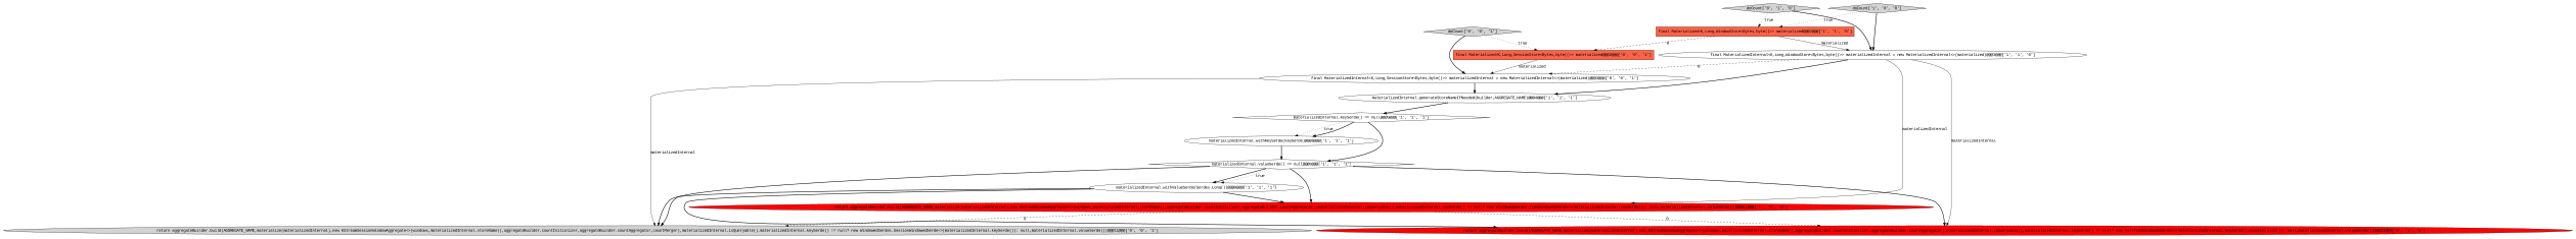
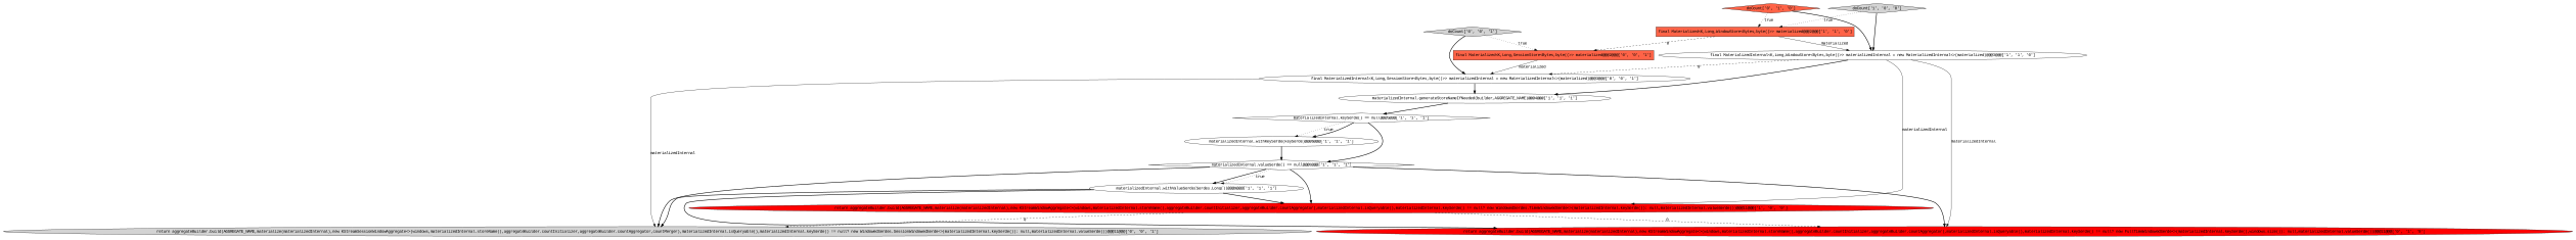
  digraph {
    fontname="Liberation Mono"
    node [fillcolor=white shape=ellipse style=filled fontname="Liberation Mono"]
    edge [style=bold fontname="Liberation Mono"]
    n1 [fillcolor=red label="return aggregateBuilder.build(AGGREGATE_NAME,materialize(materializedInternal),new KStreamWindowAggregate<>(windows,materializedInternal.storeName(),aggregateBuilder.countInitializer,aggregateBuilder.countAggregator),materializedInternal.isQueryable(),materializedInternal.keySerde() != null? new WindowedSerdes.TimeWindowedSerde<>(materializedInternal.keySerde()): null,materializedInternal.valueSerde())@@@11@@@['1', '0', '0']"]
    n2 [fillcolor=red label="return aggregateBuilder.build(AGGREGATE_NAME,materialize(materializedInternal),new KStreamWindowAggregate<>(windows,materializedInternal.storeName(),aggregateBuilder.countInitializer,aggregateBuilder.countAggregator),materializedInternal.isQueryable(),materializedInternal.keySerde() != null? new FullTimeWindowedSerde<>(materializedInternal.keySerde(),windows.size()): null,materializedInternal.valueSerde())@@@11@@@['0', '1', '0']"]
    n3 [fillcolor=lightgray label="return aggregateBuilder.build(AGGREGATE_NAME,materialize(materializedInternal),new KStreamSessionWindowAggregate<>(windows,materializedInternal.storeName(),aggregateBuilder.countInitializer,aggregateBuilder.countAggregator,countMerger),materializedInternal.isQueryable(),materializedInternal.keySerde() != null? new WindowedSerdes.SessionWindowedSerde<>(materializedInternal.keySerde()): null,materializedInternal.valueSerde())@@@11@@@['0', '0', '1']"]
    n4 [label="materializedInternal.valueSerde() == null@@@8@@@['1', '1', '1']" shape=diamond]
    n5 [label="materializedInternal.withValueSerde(Serdes.Long())@@@9@@@['1', '1', '1']"]
    n6 [label="materializedInternal.generateStoreNameIfNeeded(builder,AGGREGATE_NAME)@@@4@@@['1', '1', '1']"]
    n7 [label="materializedInternal.keySerde() == null@@@5@@@['1', '1', '1']" shape=diamond]
    n8 [fillcolor=tomato label="final Materialized<K,Long,WindowStore<Bytes,byte((>> materialized@@@2@@@['1', '1', '0']" shape=box]
    n9 [fillcolor=tomato label="final Materialized<K,Long,SessionStore<Bytes,byte((>> materialized@@@2@@@['0', '0', '1']" shape=box]
    n10 [label="final MaterializedInternal<K,Long,WindowStore<Bytes,byte((>> materializedInternal = new MaterializedInternal<>(materialized)@@@3@@@['1', '1', '0']"]
    n11 [label="final MaterializedInternal<K,Long,SessionStore<Bytes,byte((>> materializedInternal = new MaterializedInternal<>(materialized)@@@3@@@['0', '0', '1']"]
    n12 [label="materializedInternal.withKeySerde(keySerde)@@@6@@@['1', '1', '1']"]
-   n13 [fillcolor=lightgray label="doCount['0', '1', '0']" shape=diamond]
+   n13 [fillcolor=tomato label="doCount['0', '1', '0']" shape=diamond]
    n14 [fillcolor=lightgray label="doCount['0', '0', '1']" shape=diamond]
    n15 [fillcolor=lightgray label="doCount['1', '0', '0']" shape=diamond]
    n1 -> n2 [label=0 style=dashed]
    n1 -> n3 [label=0 style=dashed]
    n4 -> n1
    n4 -> n2
    n4 -> n3
    n4 -> n5
    n4 -> n5 [label=true style=dotted]
    n5 -> n1
    n5 -> n2
    n5 -> n3
    n6 -> n7
    n7 -> n4
    n7 -> n12 [label=true style=dotted]
    n7 -> n12
    n8 -> n9 [label=0 style=dashed]
    n8 -> n10 [label=materialized style=solid]
    n9 -> n11 [label=materialized style=solid]
    n10 -> n1 [label=materializedInternal style=solid]
    n10 -> n2 [label=materializedInternal style=solid]
    n10 -> n6
    n10 -> n11 [label=0 style=dashed]
    n11 -> n3 [label=materializedInternal style=solid]
    n11 -> n6
    n12 -> n4
    n13 -> n8 [label=true style=dotted]
    n13 -> n10
    n14 -> n9 [label=true style=dotted]
    n14 -> n11
    n15 -> n8 [label=true style=dotted]
    n15 -> n10
  }
